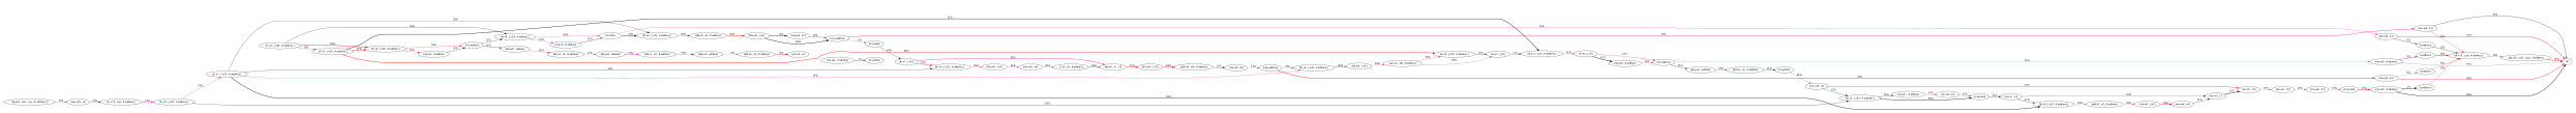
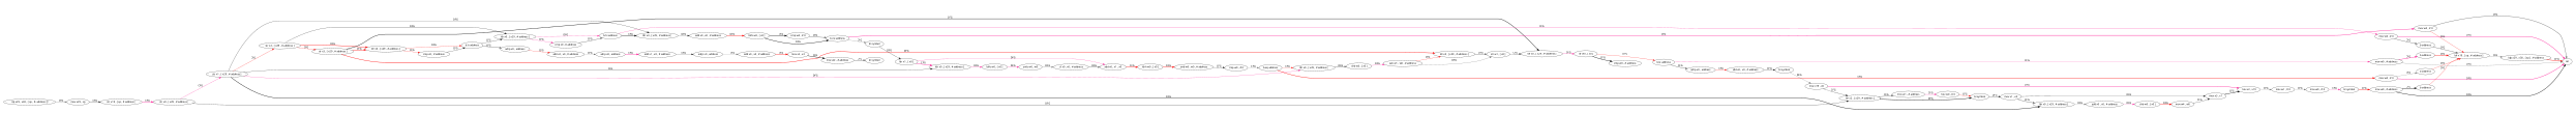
  digraph {
    fontname="Noto Sans"
    rankdir=LR
    node [fontname="Noto Sans"]
    edge [color=black fontname="Noto Sans" style=solid]
    n1 [label="stp x29 , x30 , [ sp , #- address ]!"]
    n2 [label="mov x29 , sp"]
    n3 [label="str x19 , [ sp , # address ]"]
    n4 [label="str x0 , [ x29 , # address ]"]
    n5 [label="str x1 , [ x29 , # address ]"]
    n6 [label="ldr x2 , [ x29 , # address ]"]
    n7 [label="str x2 , [ x29 , # address ]"]
    n8 [label="ldr x0 , [ x29 , # address ]"]
    n9 [label="ldr x0 , [ x29 , # address ]"]
    n10 [label="ldr x0 , [ x29 , # address ]"]
    n11 [label="ldr x0 , [ x29 , # address ]"]
    n12 [label="mov w1 , # address"]
    n13 [label="bl symbol"]
    n14 [label="str x3 , [ x29 , # address ]"]
    n15 [label="ldr x0 , [ x29 , # address ]"]
    n16 [label="ldr x0 , [ x29 , # address ]"]
    n17 [label="add x0 , x0 , # address"]
    n18 [label="ldrb w0 , [ x0 ]"]
    n19 [label="ldrb w0 , [ x0 ]"]
    n20 [label="add x0 , x0 , # address"]
    n21 [label="ldr x0 , [ x29 , # address ]"]
    n22 [label="ldr x0 , [ x29 , # address ]"]
    n23 [label="cmp x0 , # address"]
    n24 [label="b.ls address"]
    n25 [label="cmp x0 , # address"]
-   n26 [label="b.hi ldrb"]
+   n26 [label="b.hi address"]
    n27 [label="str w1 , [ x0 ]"]
    n28 [label="ldr w0 , [ x0 ]"]
    n29 [label="adrp x0 , address"]
    n30 [label="add x2 , x0 , # address"]
    n31 [label="mov w0 , # 0"]
    n32 [label="adrp x0 , address"]
    n33 [label="b address"]
    n34 [label=ret]
    n35 [label="ldrb w0 , [ x0 ]"]
    n36 [label="ldr x19 , [ sp , # address ]"]
    n37 [label="add x1 , x0 , # address"]
    n38 [label="adrp x0 , address"]
    n39 [label="add x0 , x0 , # address"]
    n40 [label="mov x3 , x2"]
    n41 [label="mov w2 , # address"]
    n42 [label="bl symbol"]
    n43 [label="cmp w0 , # 0"]
    n44 [label="b.ne address"]
    n45 [label="mov w0 , # 0"]
    n46 [label="bl symbol"]
    n47 [label="ldr x1 , [ x0 ]"]
    n48 [label="ldp x29 , x30 , [ sp ] , # address"]
    n49 [label="add x0 , x1 , x0"]
    n50 [label="ldrh w0 , [ x0 ]"]
    n51 [label="uxtb w0 , w0"]
    n52 [label="lsl x0 , x0 , # address"]
    n53 [label="and w0 , w0 , # address"]
    n54 [label="cmp w0 , # 0"]
    n55 [label="b.eq address"]
    n56 [label="mov w0 , # 0"]
    n57 [label="b address"]
    n58 [label="sub w1 , w0 , # address"]
    n59 [label="cmp w0 , # address"]
    n60 [label="b.le address"]
    n61 [label="mov w0 , # address"]
    n62 [label="adrp x0 , address"]
    n63 [label="b address"]
    n64 [label="add x0 , x0 , # address"]
    n65 [label="bl symbol"]
    n66 [label="mov x19 , x0"]
    n67 [label="mov x2 , x19"]
    n68 [label="mov w1 , # 0"]
    n69 [label="mov w0 , # 0"]
    n70 [label="mov x1 , x0"]
    n71 [label="mov x3 , x1"]
    n72 [label="ldrb w0 , [ x0 ]"]
    n73 [label="mov w4 , w0"]
    n74 [label="mov w0 , # 0"]
    n75 [label="bl symbol"]
    n76 [label="mov w0 , # address"]
    n77 [label="b address"]
    n1 -> n2 [color=gray40 label=CFG]
    n2 -> n3 [label=CFG]
    n3 -> n4 [color=deeppink label=CFG style=bold]
    n4 -> n5 [color=deeppink label=CFG]
    n4 -> n6 [label=DFG]
+   n5 -> n7 [color=red label=CFG]
    n5 -> n8 [label=DFG]
    n5 -> n9 [label=DFG]
    n5 -> n10 [color=deeppink label=DFG]
    n5 -> n11 [label=DFG style=bold]
    n6 -> n12 [color=gray40 label=CFG style=bold]
    n6 -> n13 [label=DFG style=bold]
    n7 -> n14 [color=red label=CFG]
    n7 -> n15 [color=red label=DFG style=bold]
    n7 -> n16 [label=DFG]
    n8 -> n17 [label=DFG]
    n9 -> n18 [color=deeppink label=DFG]
    n10 -> n19 [color=gray40 label=DFG style=bold]
    n11 -> n20 [color=gray40 label=DFG]
    n12 -> n69 [color=deeppink label=CFG]
    n13 -> n70 [label=DFG]
    n14 -> n15 [color=red label=CFG style=bold]
    n14 -> n21 [color=red label=DFG style=bold]
    n14 -> n22 [label=DFG style=bold]
    n15 -> n23 [color=red label=CFG]
    n15 -> n24 [color=red label=DFG]
    n16 -> n25 [color=deeppink label=CFG]
    n16 -> n26 [color=deeppink label=DFG]
    n17 -> n35 [color=red label=DFG style=bold]
    n18 -> n51 [color=deeppink label=DFG]
    n19 -> n58 [color=deeppink label=DFG]
    n20 -> n72 [color=deeppink label=DFG]
    n21 -> n27 [color=gray40 label=DFG style=bold]
    n22 -> n28 [color=deeppink label=DFG]
    n23 -> n24 [label=CFG]
    n24 -> n16 [label=CFG]
    n24 -> n29 [color=gray40 label=CFG style=bold]
    n25 -> n26 [color=gray40 label=CFG style=bold]
    n26 -> n8 [label=CFG style=bold]
    n26 -> n31 [color=deeppink label=CFG]
    n27 -> n22 [label=CFG]
    n28 -> n59 [label=CFG style=bold]
    n28 -> n60 [color=red label=DFG]
    n29 -> n30 [color=red label=CFG]
    n30 -> n32 [color=gray40 label=CFG]
    n31 -> n33 [color=gray40 label=CFG style=bold]
    n31 -> n34 [color=deeppink label=DFG style=bold]
    n32 -> n37 [color=deeppink label=CFG style=bold]
    n33 -> n36 [color=gray40 label=CFG style=bold]
    n35 -> n43 [label=CFG style=bold]
    n35 -> n44 [label=DFG style=bold]
    n36 -> n48 [color=gray40 label=CFG]
    n37 -> n38 [label=CFG]
    n38 -> n39 [color=gray40 label=CFG]
    n39 -> n40 [color=red label=CFG style=bold]
+   n40 -> n41 [label=CFG style=bold]
    n41 -> n42 [color=gray40 label=CFG style=bold]
    n43 -> n44 [color=gray40 label=CFG style=bold]
    n44 -> n45 [color=deeppink label=CFG style=bold]
    n44 -> n46 [color=gray40 label=CFG]
    n45 -> n34 [color=gray40 label=DFG style=bold]
    n45 -> n36 [color=red label=CFG]
    n46 -> n47 [label=DFG]
    n47 -> n9 [color=deeppink label=CFG style=bold]
-   n47 -> n49 [color=deeppink label=DFG style=bold]
+   n47 -> n49 [color=deeppink label=DFG]
    n48 -> n34 [color=red label=CFG style=bold]
    n49 -> n50 [color=red label=DFG style=bold]
    n50 -> n53 [color=red label=DFG style=bold]
    n51 -> n52 [color=gray40 label=DFG]
    n52 -> n49 [color=gray40 label=DFG style=bold]
    n53 -> n54 [label=CFG]
    n54 -> n55 [color=gray40 label=CFG]
    n55 -> n10 [color=red label=CFG]
    n55 -> n56 [color=red label=CFG style=bold]
    n56 -> n34 [color=deeppink label=DFG style=bold]
    n56 -> n57 [color=gray40 label=CFG]
    n57 -> n36 [color=red label=CFG]
    n58 -> n21 [color=red label=CFG]
    n58 -> n27 [color=gray40 label=DFG]
-   n59 -> n60 [color=deeppink label=CFG]
    n60 -> n61 [color=deeppink label=CFG]
    n60 -> n62 [color=gray40 label=CFG style=bold]
    n61 -> n34 [color=gray40 label=DFG]
    n61 -> n63 [color=deeppink label=CFG style=bold]
    n62 -> n64 [color=red label=CFG]
    n63 -> n36 [color=red label=CFG style=bold]
    n64 -> n65 [label=CFG]
    n65 -> n66 [color=gray40 label=DFG]
    n66 -> n6 [label=CFG]
    n66 -> n67 [color=deeppink label=DFG style=bold]
    n67 -> n68 [color=gray40 label=CFG]
    n68 -> n74 [color=gray40 label=CFG]
    n69 -> n13 [color=red label=CFG]
    n70 -> n11 [color=gray40 label=CFG style=bold]
    n70 -> n71 [label=DFG]
    n71 -> n67 [label=CFG style=bold]
    n72 -> n73 [color=red label=DFG style=bold]
    n73 -> n71 [label=CFG]
    n74 -> n75 [color=deeppink label=CFG]
    n75 -> n76 [color=red label=CFG style=bold]
    n76 -> n34 [label=DFG style=bold]
    n76 -> n77 [label=CFG style=bold]
    n77 -> n36 [color=red label=CFG]
  }
